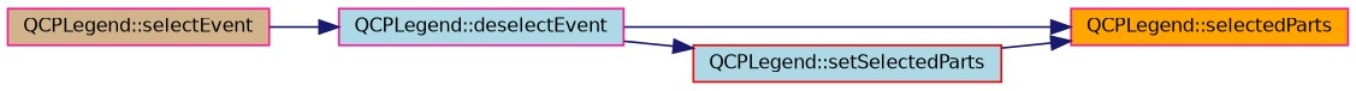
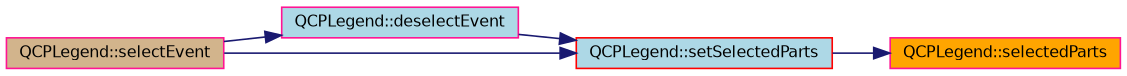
  digraph {
    rankdir=RL
    node [color=deeppink fillcolor=lightblue fontname=Helvetica fontsize=10 shape=record style=filled]
    edge [color=midnightblue dir=back fontname=Helvetica fontsize=10 labelfontname=Helvetica labelfontsize=10 style=solid]
    n1 [fillcolor=orange fontcolor=black height=0.2 label="QCPLegend::selectedParts" width=0.4]
    n2 [height=0.2 label="QCPLegend::deselectEvent" width=0.4]
    n3 [color=red height=0.2 label="QCPLegend::setSelectedParts" width=0.4]
    n4 [fillcolor=tan height=0.2 label="QCPLegend::selectEvent" width=0.4]
-   n1 -> n2
    n1 -> n3
    n2 -> n4
    n3 -> n2
+   n3 -> n4
  }
